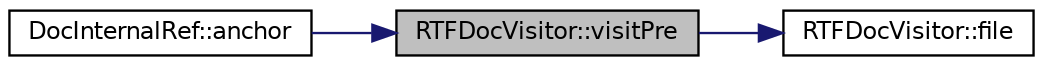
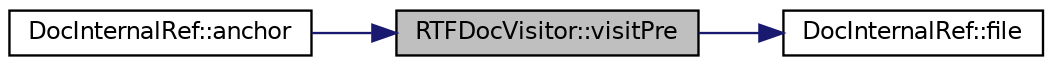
  digraph {
    rankdir=LR
    node [color=black fillcolor=white fontname=Helvetica fontsize=10 shape=record style=filled]
    edge [color=midnightblue fontname=Helvetica fontsize=10 labelfontname=Helvetica labelfontsize=10 style=solid]
    n1 [fillcolor=grey75 fontcolor=black height=0.2 label="RTFDocVisitor::visitPre" width=0.4]
-   n2 [height=0.2 label="RTFDocVisitor::file" width=0.4]
+   n2 [height=0.2 label="DocInternalRef::file" width=0.4]
    n3 [height=0.2 label="DocInternalRef::anchor" width=0.4]
    n1 -> n2
    n3 -> n1
  }
